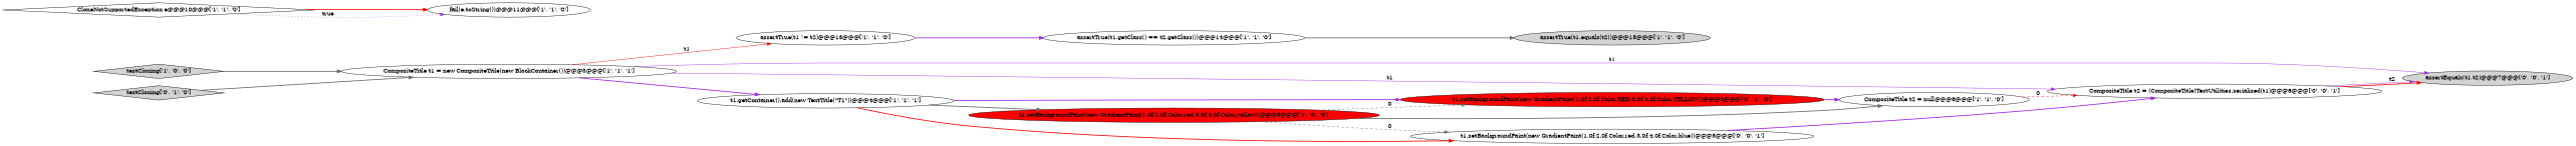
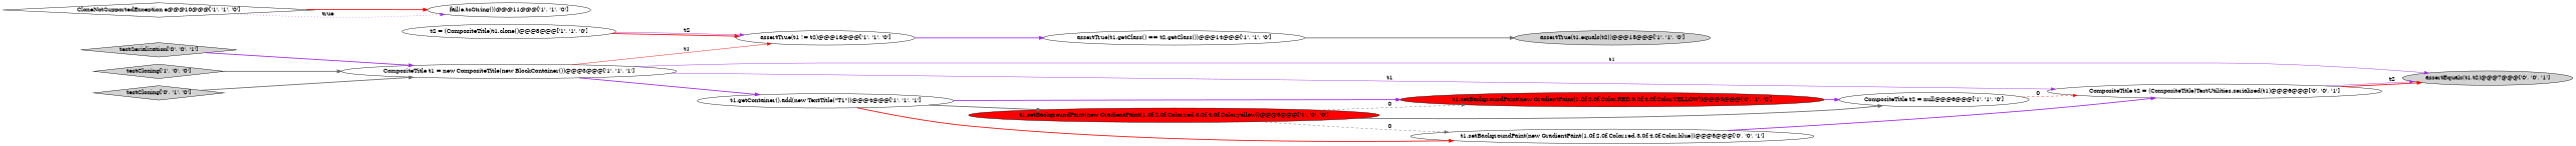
  digraph {
    rankdir=LR
    node [fillcolor=white shape=ellipse style=filled]
    edge [color=purple style=bold]
+   n1 [label="t2 = (CompositeTitle)t1.clone()@@@8@@@['1', '1', '0']"]
    n2 [label="assertTrue(t1 != t2)@@@13@@@['1', '1', '0']"]
    n3 [fillcolor=lightgray label="assertTrue(t1.equals(t2))@@@15@@@['1', '1', '0']"]
    n4 [label="assertTrue(t1.getClass() == t2.getClass())@@@14@@@['1', '1', '0']"]
    n5 [fillcolor=red label="t1.setBackgroundPaint(new GradientPaint(1.0f,2.0f,Color.RED,3.0f,4.0f,Color.YELLOW))@@@5@@@['0', '1', '0']"]
    n6 [label="CompositeTitle t2 = null@@@6@@@['1', '1', '0']"]
    n7 [label="CompositeTitle t2 = (CompositeTitle)TestUtilities.serialised(t1)@@@6@@@['0', '0', '1']"]
    n8 [label="fail(e.toString())@@@11@@@['1', '1', '0']"]
    n9 [label="CompositeTitle t1 = new CompositeTitle(new BlockContainer())@@@3@@@['1', '1', '1']"]
    n10 [fillcolor=lightgray label="assertEquals(t1,t2)@@@7@@@['0', '0', '1']"]
    n11 [label="t1.getContainer().add(new TextTitle(\"T1\"))@@@4@@@['1', '1', '1']"]
    n12 [fillcolor=red label="t1.setBackgroundPaint(new GradientPaint(1.0f,2.0f,Color.red,3.0f,4.0f,Color.yellow))@@@5@@@['1', '0', '0']"]
    n13 [label="t1.setBackgroundPaint(new GradientPaint(1.0f,2.0f,Color.red,3.0f,4.0f,Color.blue))@@@5@@@['0', '0', '1']"]
+   n14 [fillcolor=lightgray label="testSerialization['0', '0', '1']" shape=diamond]
    n15 [fillcolor=lightgray label="testCloning['1', '0', '0']" shape=diamond]
    n16 [label="CloneNotSupportedException e@@@10@@@['1', '1', '0']" shape=diamond]
    n17 [fillcolor=lightgray label="testCloning['0', '1', '0']" shape=diamond]
+   n1 -> n2 [label=t2 style=solid]
+   n1 -> n2 [color=red]
    n2 -> n4
    n4 -> n3 [color=gray40]
    n5 -> n6
    n6 -> n7 [color=red label=0 style=dashed]
    n7 -> n10 [label=t2 style=solid]
    n7 -> n10 [color=red]
    n9 -> n2 [color=red label=t1 style=solid]
    n9 -> n7 [label=t1 style=solid]
    n9 -> n10 [label=t1 style=solid]
    n9 -> n11
    n11 -> n5
    n11 -> n12 [color=gray40]
    n11 -> n13 [color=red]
    n12 -> n5 [color=gray40 label=0 style=dashed]
    n12 -> n6 [color=gray40]
    n12 -> n13 [color=gray40 label=0 style=dashed]
    n13 -> n7
+   n14 -> n9
    n15 -> n9 [color=gray40]
    n16 -> n8 [color=red]
    n16 -> n8 [label=true style=dotted]
    n17 -> n9 [color=gray40]
  }
